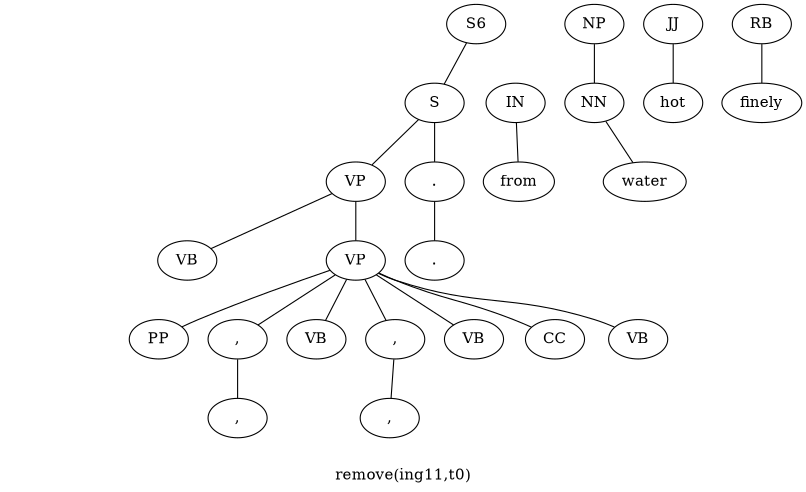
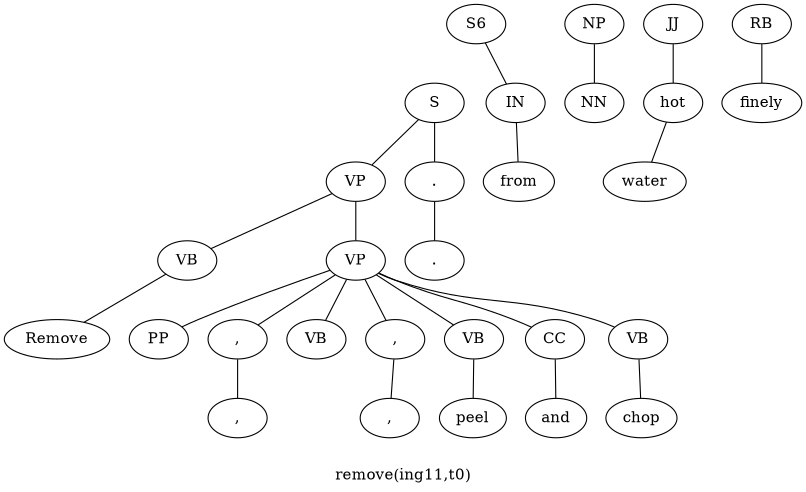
  graph {
    label="remove(ing11,t0)"
    n1 [label=S6]
    n2 [label=S]
    n3 [label=VP]
    n4 [label="."]
    n5 [label=VB]
    n6 [label=VP]
    n7 [label="."]
+   n8 [label=Remove]
    n9 [label=PP]
    n10 [label=","]
    n11 [label=VB]
    n12 [label=","]
    n13 [label=VB]
    n14 [label=CC]
    n15 [label=VB]
    n16 [label=","]
    n17 [label=","]
+   n18 [label=peel]
+   n19 [label=and]
+   n20 [label=chop]
    n21 [label=IN]
    n22 [label=from]
    n23 [label=NP]
    n24 [label=NN]
    n25 [label=JJ]
    n26 [label=hot]
    n27 [label=water]
    n28 [label=RB]
    n29 [label=finely]
-   n1 -- n2
+   n1 -- n21
    n2 -- n3
    n2 -- n4
    n3 -- n5
    n3 -- n6
    n4 -- n7
+   n5 -- n8
    n6 -- n9
    n6 -- n10
    n6 -- n11
    n6 -- n12
    n6 -- n13
    n6 -- n14
    n6 -- n15
    n10 -- n16
    n12 -- n17
+   n13 -- n18
+   n14 -- n19
+   n15 -- n20
    n21 -- n22
    n23 -- n24
-   n24 -- n27
+   n26 -- n27
    n25 -- n26
    n28 -- n29
  }
